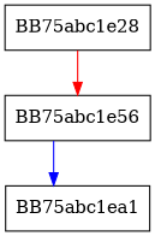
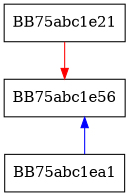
  digraph {
    splines=ortho
    node [shape=box]
-   BB75abc1e28
+   BB75abc1e28 [label=BB75abc1e21]
    BB75abc1e56
    BB75abc1ea1
    BB75abc1e28 -> BB75abc1e56 [color=red]
-   BB75abc1e56 -> BB75abc1ea1 [color=blue]
+   BB75abc1ea1 -> BB75abc1e56 [color=blue]
  }
